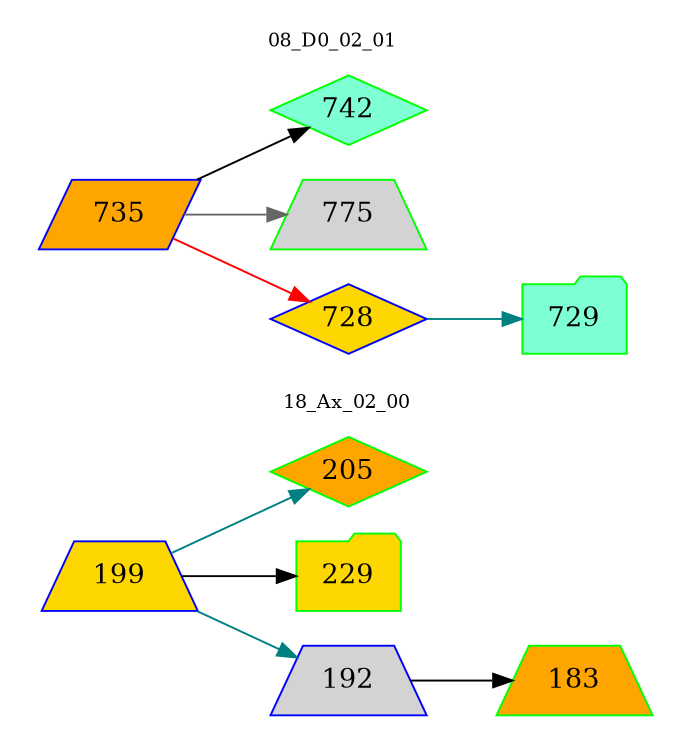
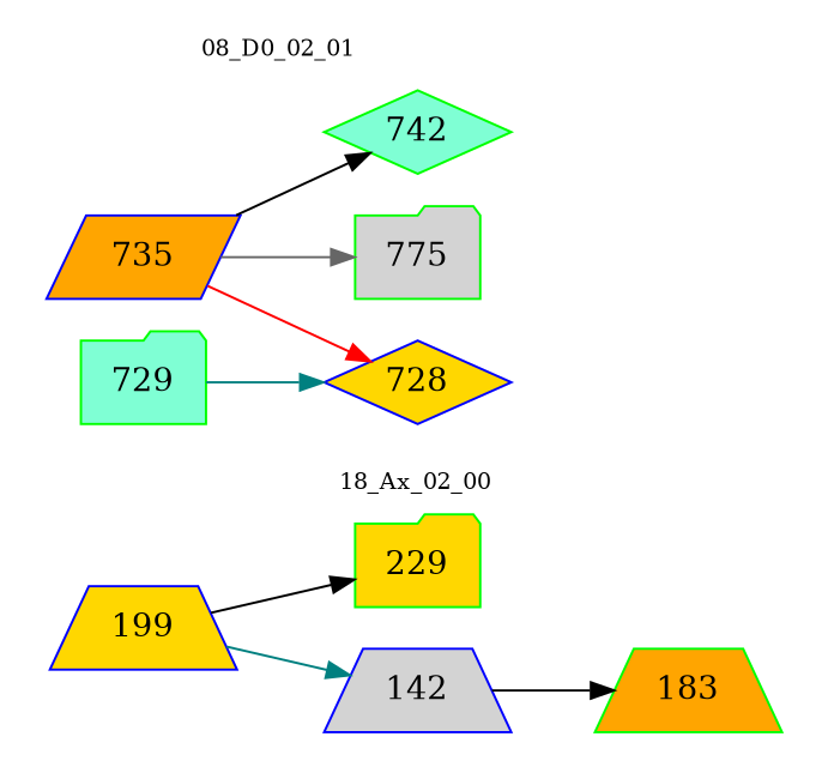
  digraph {
    rankdir=LR
    node [color=green fillcolor=gold shape=trapezium style=filled]
    edge [color=teal]
    n1 [color=blue label=199]
-   n2 [color=blue fillcolor=lightgrey label=192]
+   n2 [color=blue fillcolor=lightgrey label=142]
    n3 [label=229 shape=folder]
-   n4 [fillcolor=orange label=205 shape=diamond]
    n5 [fillcolor=orange label=183]
    n6 [color=blue fillcolor=orange label=735 shape=parallelogram]
    n7 [color=blue label=728 shape=diamond]
-   n8 [fillcolor=lightgrey label=775]
+   n8 [fillcolor=lightgrey label=775 shape=folder]
    n9 [fillcolor=aquamarine label=742 shape=diamond]
    n10 [fillcolor=aquamarine label=729 shape=folder]
    subgraph cluster_1 {
      color=white
      fontsize=10
      label="18_Ax_02_00"
      n1
      n2
      n3
-     n4
      n5
    }
    subgraph cluster_2 {
      color=white
      fontsize=10
      label="08_D0_02_01"
      n6
      n7
      n8
      n9
      n10
    }
    n1 -> n2
    n1 -> n3 [color=black]
-   n1 -> n4
    n2 -> n5 [color=black]
    n6 -> n7 [color=red]
    n6 -> n8 [color=gray40]
    n6 -> n9 [color=black]
-   n7 -> n10
+   n10 -> n7
  }
